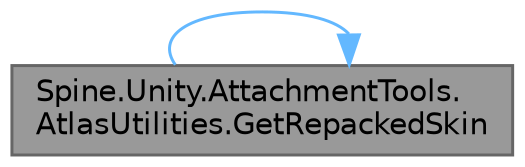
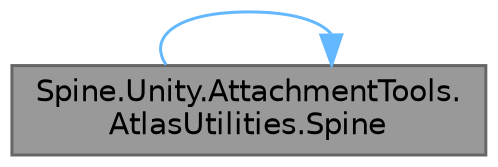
  digraph {
    rankdir=LR
-   n1 [color=gray40 fillcolor=grey60 fontcolor=black fontname=Helvetica fontsize=10 height=0.2 label="Spine.Unity.AttachmentTools.\lAtlasUtilities.GetRepackedSkin" shape=box style=filled width=0.4]
+   n1 [color=gray40 fillcolor=grey60 fontcolor=black fontname=Helvetica fontsize=10 height=0.2 label="Spine.Unity.AttachmentTools.\lAtlasUtilities.Spine" shape=box style=filled width=0.4]
    n1 -> n1 [color=steelblue1 fontname=Helvetica fontsize=10 labelfontname=Helvetica labelfontsize=10 style=solid]
  }
